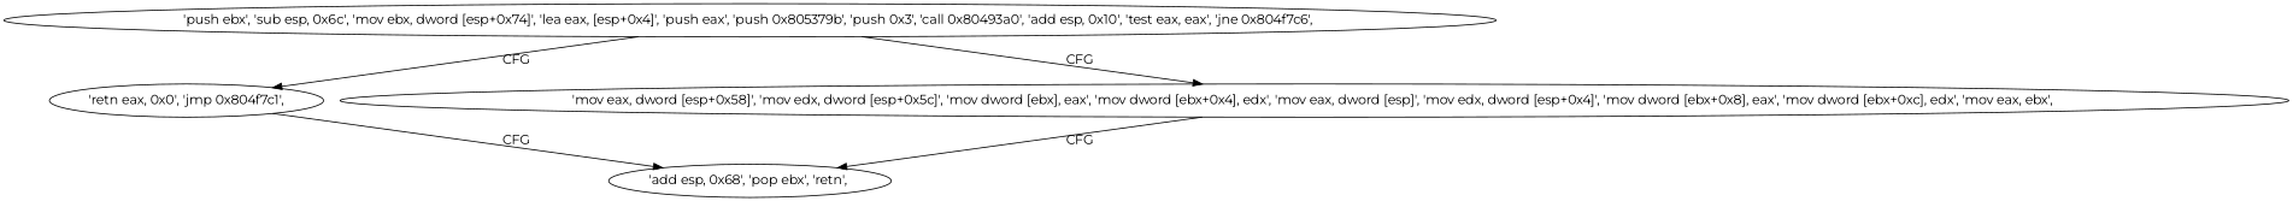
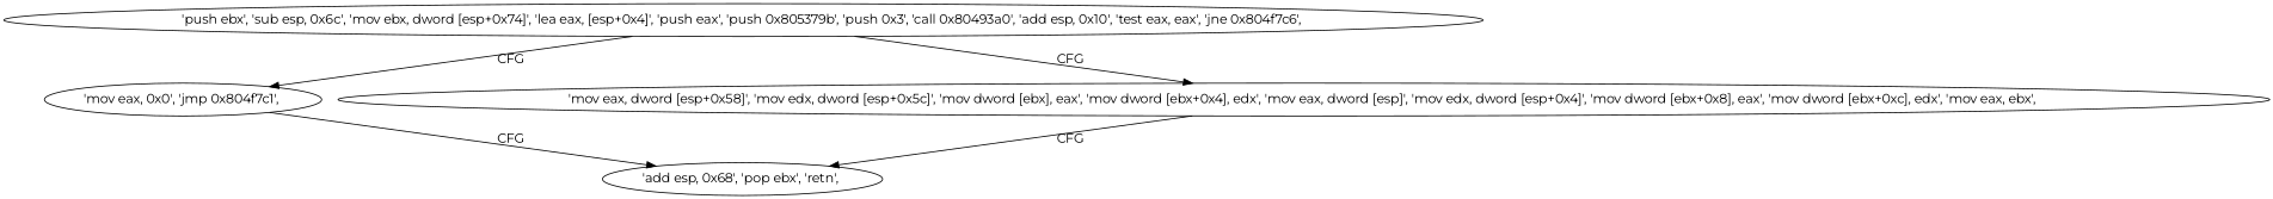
  digraph {
    fontname=Montserrat
    node [fontname=Montserrat]
    edge [fontname=Montserrat]
    n1 [label="'push ebx', 'sub esp, 0x6c', 'mov ebx, dword [esp+0x74]', 'lea eax, [esp+0x4]', 'push eax', 'push 0x805379b', 'push 0x3', 'call 0x80493a0', 'add esp, 0x10', 'test eax, eax', 'jne 0x804f7c6', "]
-   n2 [label="'retn eax, 0x0', 'jmp 0x804f7c1',"]
+   n2 [label="'mov eax, 0x0', 'jmp 0x804f7c1', "]
    n3 [label="'mov eax, dword [esp+0x58]', 'mov edx, dword [esp+0x5c]', 'mov dword [ebx], eax', 'mov dword [ebx+0x4], edx', 'mov eax, dword [esp]', 'mov edx, dword [esp+0x4]', 'mov dword [ebx+0x8], eax', 'mov dword [ebx+0xc], edx', 'mov eax, ebx', "]
    n4 [label="'add esp, 0x68', 'pop ebx', 'retn', "]
    n1 -> n2 [label=CFG]
    n1 -> n3 [label=CFG]
    n2 -> n4 [label=CFG]
    n3 -> n4 [label=CFG]
  }
